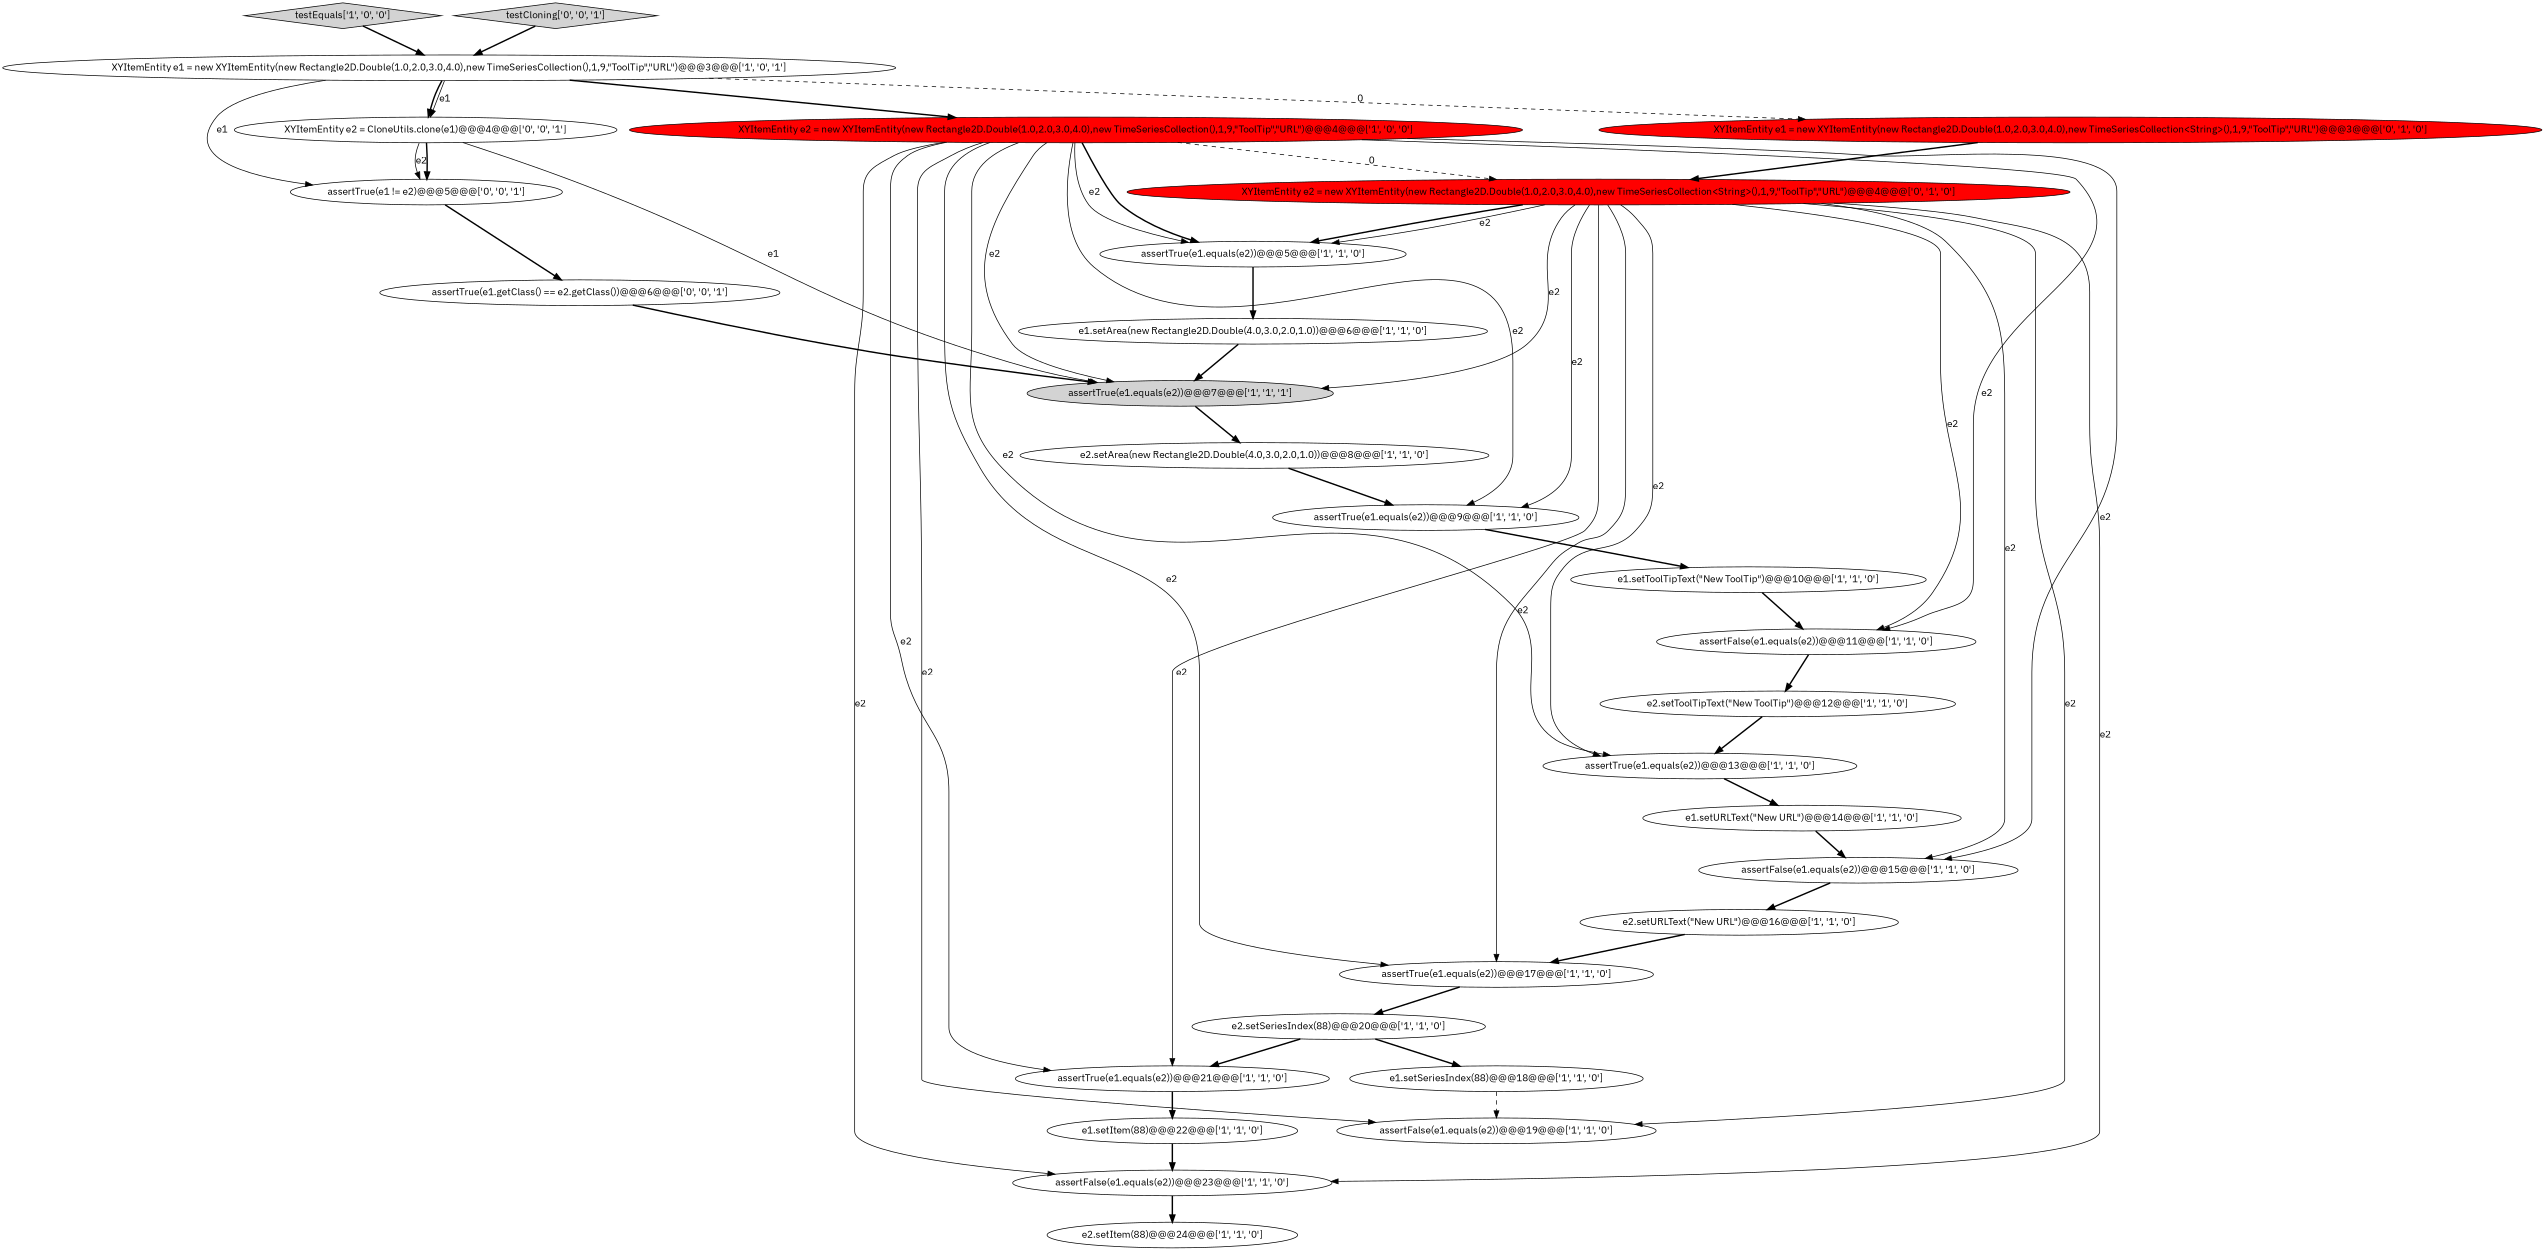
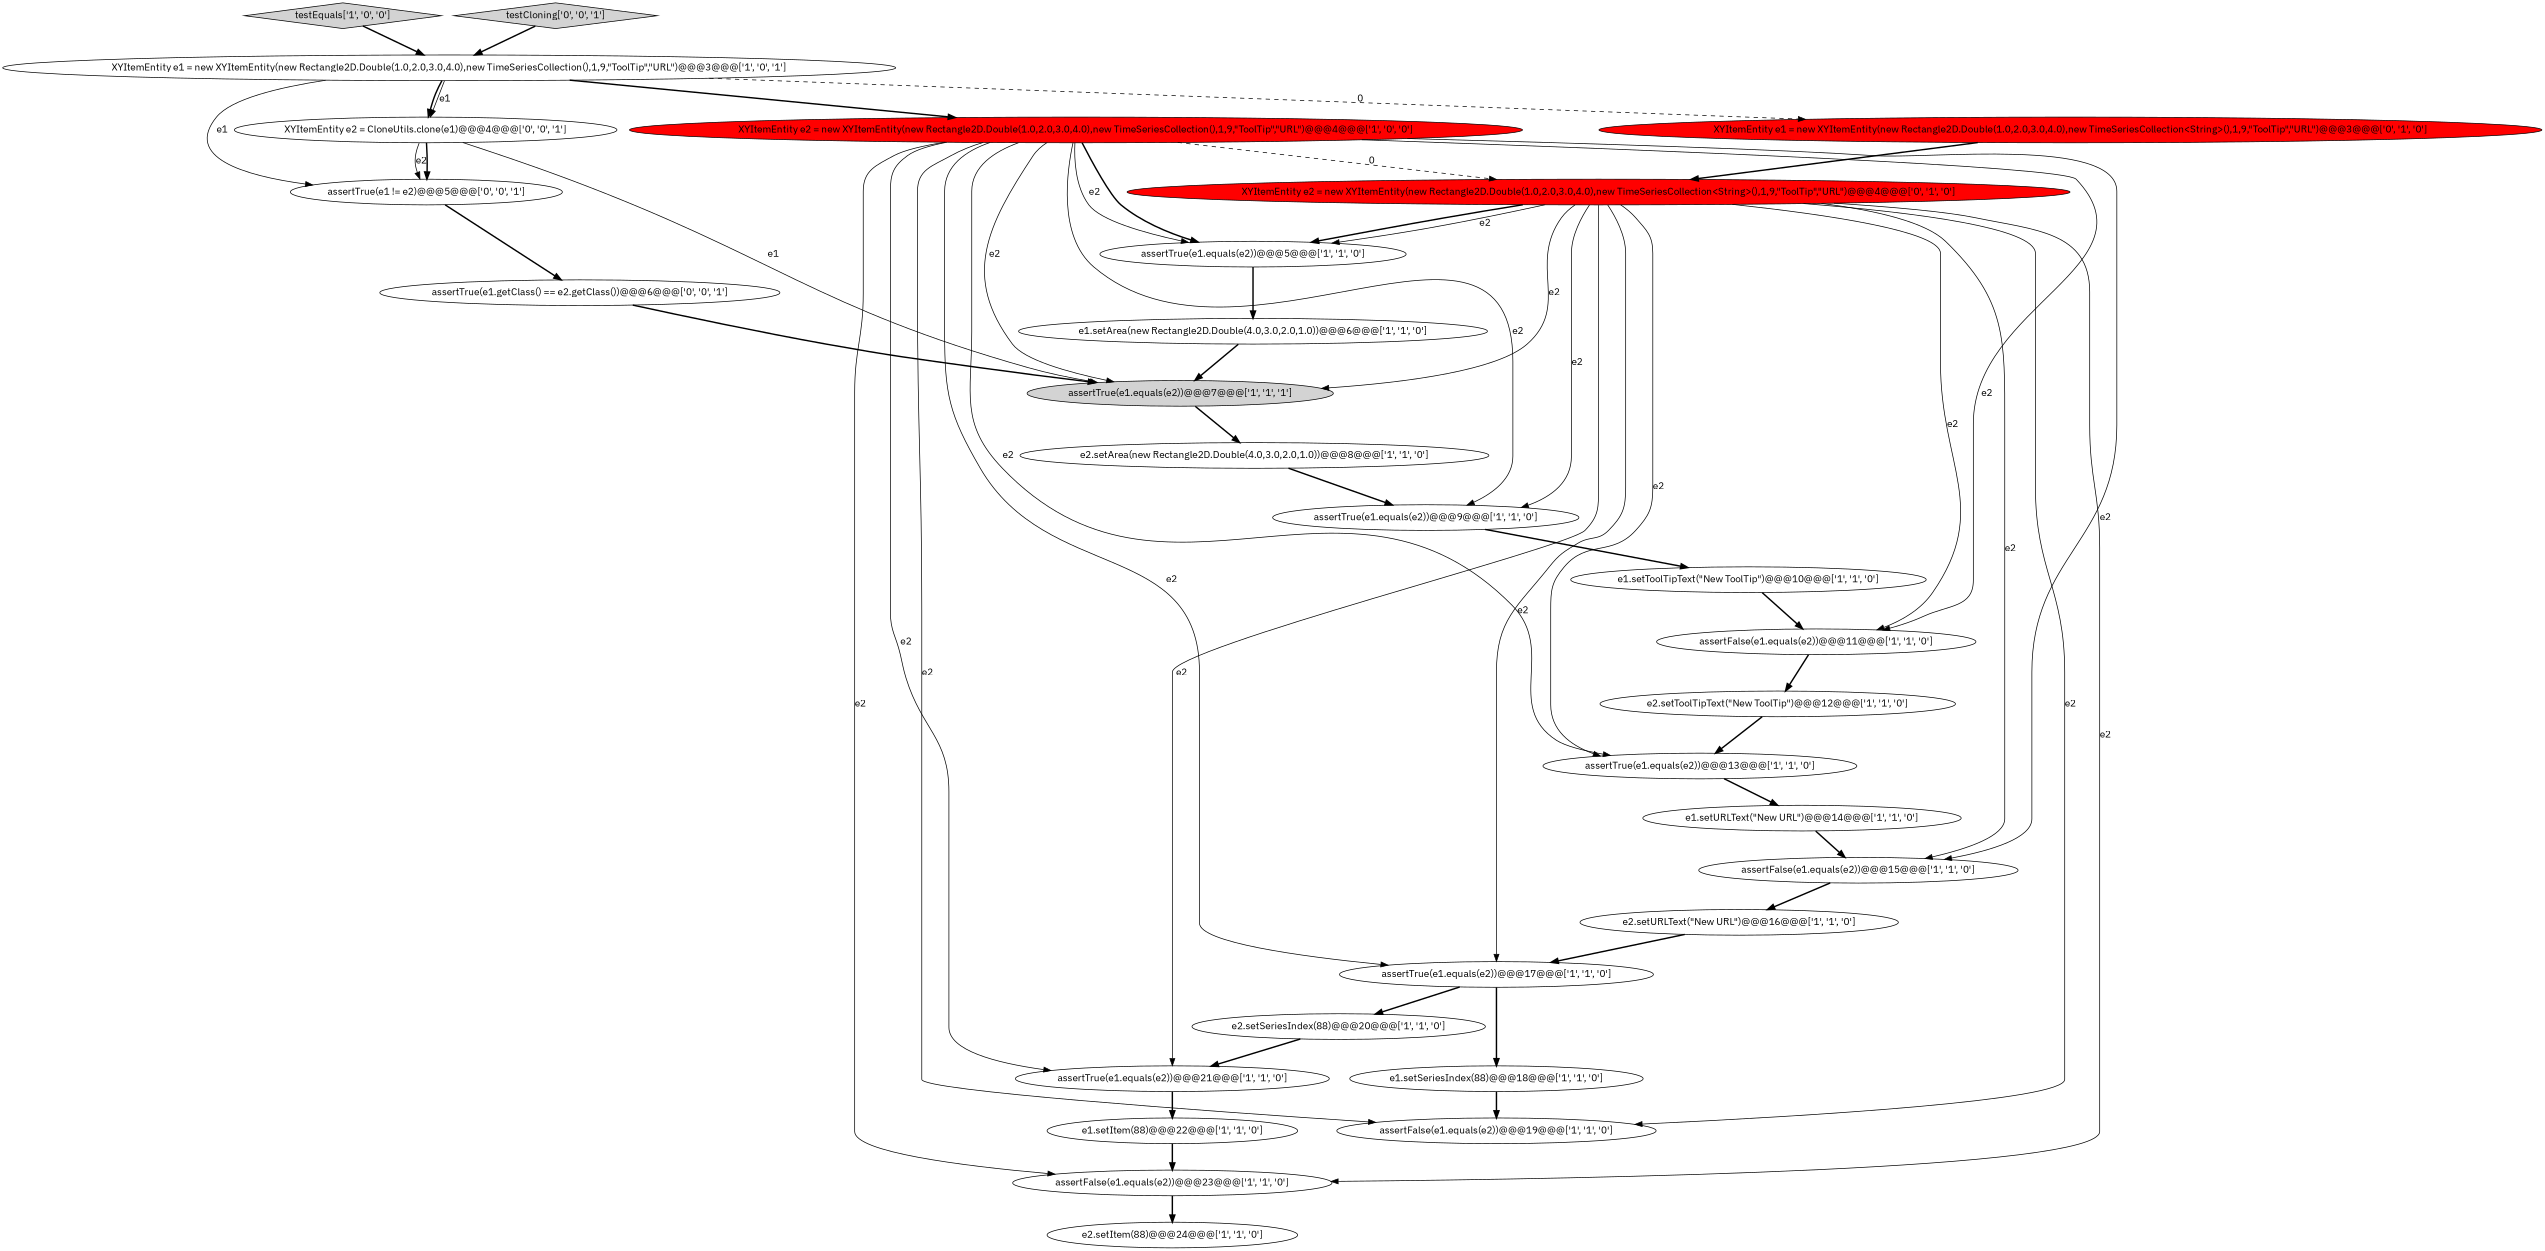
  digraph {
    fontname="IBM Plex Sans"
    node [fillcolor=white fontname="IBM Plex Sans" shape=ellipse style=filled]
    edge [fontname="IBM Plex Sans" style=bold]
    n1 [label="e2.setArea(new Rectangle2D.Double(4.0,3.0,2.0,1.0))@@@8@@@['1', '1', '0']"]
    n2 [label="assertTrue(e1.equals(e2))@@@9@@@['1', '1', '0']"]
    n3 [label="e1.setToolTipText(\"New ToolTip\")@@@10@@@['1', '1', '0']"]
    n4 [label="e2.setSeriesIndex(88)@@@20@@@['1', '1', '0']"]
    n5 [label="assertTrue(e1.equals(e2))@@@21@@@['1', '1', '0']"]
    n6 [label="e1.setItem(88)@@@22@@@['1', '1', '0']"]
    n7 [fillcolor=red label="XYItemEntity e1 = new XYItemEntity(new Rectangle2D.Double(1.0,2.0,3.0,4.0),new TimeSeriesCollection<String>(),1,9,\"ToolTip\",\"URL\")@@@3@@@['0', '1', '0']"]
    n8 [fillcolor=red label="XYItemEntity e2 = new XYItemEntity(new Rectangle2D.Double(1.0,2.0,3.0,4.0),new TimeSeriesCollection<String>(),1,9,\"ToolTip\",\"URL\")@@@4@@@['0', '1', '0']"]
    n9 [label="e1.setArea(new Rectangle2D.Double(4.0,3.0,2.0,1.0))@@@6@@@['1', '1', '0']"]
    n10 [fillcolor=lightgray label="assertTrue(e1.equals(e2))@@@7@@@['1', '1', '1']"]
    n11 [label="assertTrue(e1 != e2)@@@5@@@['0', '0', '1']"]
    n12 [label="assertTrue(e1.getClass() == e2.getClass())@@@6@@@['0', '0', '1']"]
    n13 [label="e2.setToolTipText(\"New ToolTip\")@@@12@@@['1', '1', '0']"]
    n14 [label="assertTrue(e1.equals(e2))@@@13@@@['1', '1', '0']"]
    n15 [label="e1.setURLText(\"New URL\")@@@14@@@['1', '1', '0']"]
    n16 [label="assertFalse(e1.equals(e2))@@@15@@@['1', '1', '0']"]
    n17 [fillcolor=red label="XYItemEntity e2 = new XYItemEntity(new Rectangle2D.Double(1.0,2.0,3.0,4.0),new TimeSeriesCollection(),1,9,\"ToolTip\",\"URL\")@@@4@@@['1', '0', '0']"]
    n18 [label="assertFalse(e1.equals(e2))@@@23@@@['1', '1', '0']"]
    n19 [label="assertTrue(e1.equals(e2))@@@17@@@['1', '1', '0']"]
    n20 [label="assertFalse(e1.equals(e2))@@@11@@@['1', '1', '0']"]
    n21 [label="assertTrue(e1.equals(e2))@@@5@@@['1', '1', '0']"]
    n22 [label="assertFalse(e1.equals(e2))@@@19@@@['1', '1', '0']"]
    n23 [label="e2.setItem(88)@@@24@@@['1', '1', '0']"]
    n24 [label="e1.setSeriesIndex(88)@@@18@@@['1', '1', '0']"]
    n25 [label="e2.setURLText(\"New URL\")@@@16@@@['1', '1', '0']"]
    n26 [label="XYItemEntity e1 = new XYItemEntity(new Rectangle2D.Double(1.0,2.0,3.0,4.0),new TimeSeriesCollection(),1,9,\"ToolTip\",\"URL\")@@@3@@@['1', '0', '1']"]
    n27 [label="XYItemEntity e2 = CloneUtils.clone(e1)@@@4@@@['0', '0', '1']"]
    n28 [fillcolor=lightgray label="testEquals['1', '0', '0']" shape=diamond]
    n29 [fillcolor=lightgray label="testCloning['0', '0', '1']" shape=diamond]
    n1 -> n2
    n2 -> n3
    n3 -> n20
    n4 -> n5
    n5 -> n6
    n6 -> n18
    n7 -> n8
    n8 -> n2 [label=e2 style=solid]
    n8 -> n5 [label=e2 style=solid]
    n8 -> n10 [label=e2 style=solid]
    n8 -> n14 [label=e2 style=solid]
    n8 -> n16 [label=e2 style=solid]
    n8 -> n18 [label=e2 style=solid]
    n8 -> n19 [label=e2 style=solid]
    n8 -> n20 [label=e2 style=solid]
    n8 -> n21
    n8 -> n21 [label=e2 style=solid]
    n8 -> n22 [label=e2 style=solid]
    n9 -> n10
    n10 -> n1
    n11 -> n12
    n12 -> n10
    n13 -> n14
    n14 -> n15
    n15 -> n16
    n16 -> n25
    n17 -> n2 [label=e2 style=solid]
    n17 -> n5 [label=e2 style=solid]
    n17 -> n8 [label=0 style=dashed]
    n17 -> n10 [label=e2 style=solid]
    n17 -> n14 [label=e2 style=solid]
    n17 -> n16 [label=e2 style=solid]
    n17 -> n18 [label=e2 style=solid]
    n17 -> n19 [label=e2 style=solid]
    n17 -> n20 [label=e2 style=solid]
    n17 -> n21
    n17 -> n21 [label=e2 style=solid]
    n17 -> n22 [label=e2 style=solid]
    n18 -> n23
    n19 -> n4
-   n4 -> n24
+   n19 -> n24
    n20 -> n13
    n21 -> n9
-   n24 -> n22 [style=dashed]
+   n24 -> n22
    n25 -> n19
    n26 -> n7 [label=0 style=dashed]
    n26 -> n11 [label=e1 style=solid]
    n26 -> n17
    n26 -> n27
    n26 -> n27 [label=e1 style=solid]
    n27 -> n10 [label=e1 style=solid]
    n27 -> n11 [label=e2 style=solid]
    n27 -> n11
    n28 -> n26
    n29 -> n26
  }
